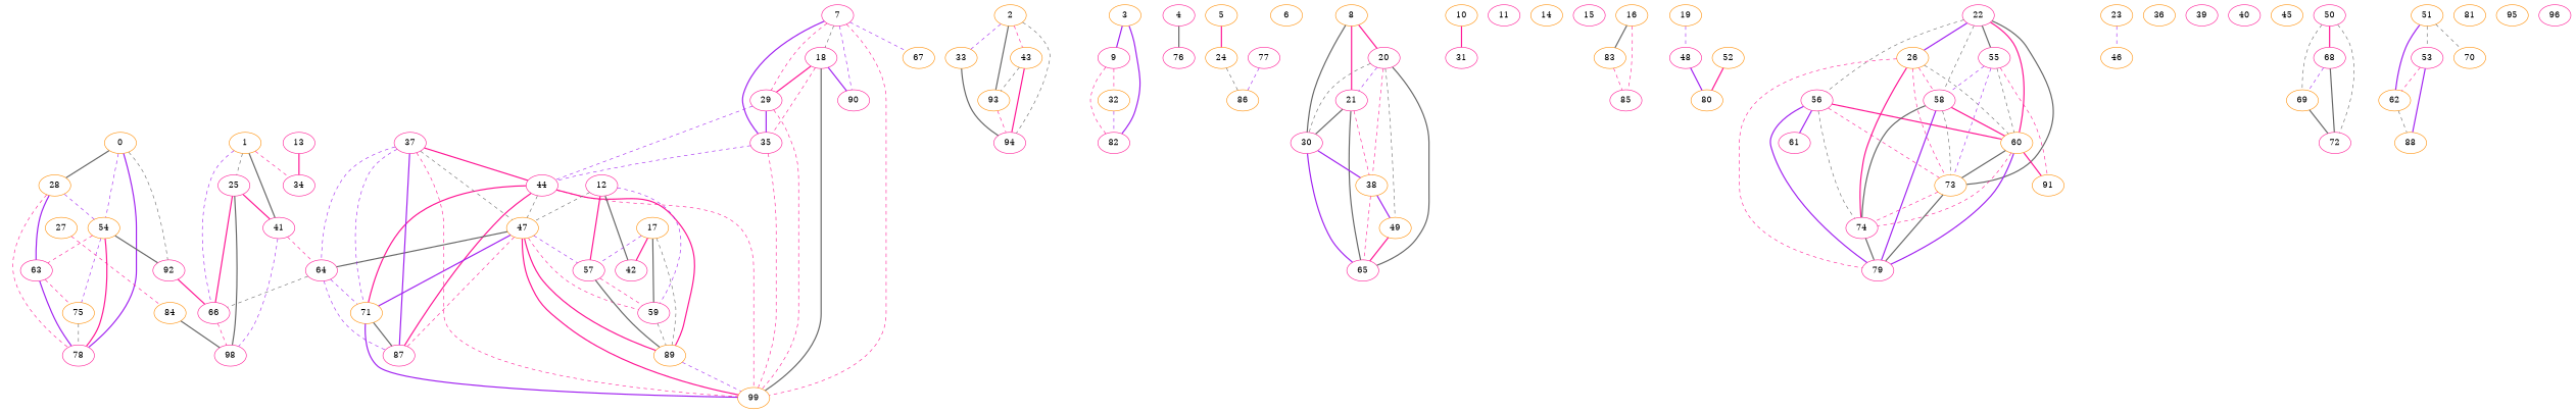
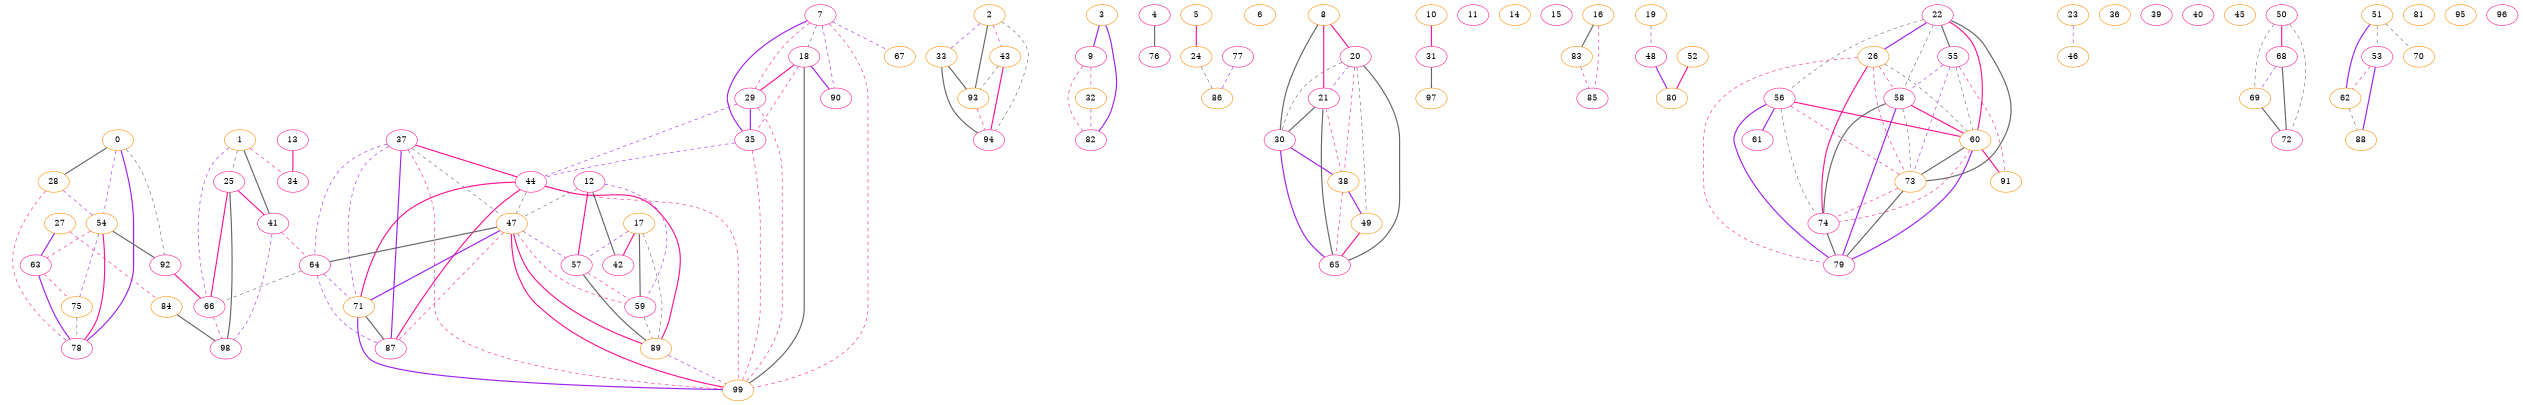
  graph {
    node [color=deeppink]
    edge [color=deeppink style=dashed]
    n1 [color=darkorange label=0]
    n2 [color=darkorange label=28]
    n3 [color=darkorange label=54]
    n4 [label=78]
    n5 [label=92]
    n6 [label=63]
    n7 [color=darkorange label=75]
    n8 [label=66]
    n9 [color=darkorange label=1]
    n10 [label=25]
    n11 [label=34]
    n12 [label=41]
    n13 [label=98]
    n14 [label=64]
    n15 [color=darkorange label=2]
    n16 [color=darkorange label=33]
    n17 [color=darkorange label=43]
    n18 [color=darkorange label=93]
    n19 [label=94]
    n20 [color=darkorange label=3]
    n21 [label=9]
    n22 [label=82]
    n23 [color=darkorange label=32]
    n24 [label=4]
    n25 [label=76]
    n26 [color=darkorange label=5]
    n27 [color=darkorange label=24]
    n28 [color=darkorange label=86]
    n29 [color=darkorange label=6]
    n30 [label=7]
    n31 [label=18]
    n32 [label=29]
    n33 [label=35]
    n34 [color=darkorange label=67]
    n35 [label=90]
    n36 [color=darkorange label=99]
    n37 [label=44]
    n38 [color=darkorange label=8]
    n39 [label=20]
    n40 [label=21]
    n41 [label=30]
    n42 [color=darkorange label=38]
    n43 [color=darkorange label=49]
    n44 [label=65]
    n45 [color=darkorange label=10]
    n46 [label=31]
+   n47 [color=darkorange label=97]
    n48 [label=11]
    n49 [label=12]
    n50 [color=darkorange label=47]
    n51 [label=57]
    n52 [label=59]
    n53 [label=42]
    n54 [color=darkorange label=89]
    n55 [color=darkorange label=71]
    n56 [label=87]
    n57 [label=13]
    n58 [color=darkorange label=14]
    n59 [label=15]
    n60 [color=darkorange label=16]
    n61 [color=darkorange label=83]
    n62 [label=85]
    n63 [color=darkorange label=17]
    n64 [color=darkorange label=19]
    n65 [label=48]
    n66 [color=darkorange label=80]
    n67 [label=22]
    n68 [color=darkorange label=26]
    n69 [label=55]
    n70 [label=56]
    n71 [label=58]
    n72 [color=darkorange label=60]
    n73 [color=darkorange label=73]
    n74 [label=74]
    n75 [label=79]
    n76 [color=darkorange label=91]
    n77 [label=61]
    n78 [color=darkorange label=23]
    n79 [color=darkorange label=46]
    n80 [color=darkorange label=27]
    n81 [color=darkorange label=84]
    n82 [color=darkorange label=36]
    n83 [label=37]
    n84 [label=39]
    n85 [label=40]
    n86 [color=darkorange label=45]
    n87 [label=50]
    n88 [label=68]
    n89 [color=darkorange label=69]
    n90 [label=72]
    n91 [color=darkorange label=51]
    n92 [label=53]
    n93 [color=darkorange label=62]
    n94 [color=darkorange label=70]
    n95 [color=darkorange label=88]
    n96 [color=darkorange label=52]
    n97 [label=77]
    n98 [color=darkorange label=81]
    n99 [color=darkorange label=95]
    n100 [label=96]
    n1 -- n2 [color=gray40 style=bold]
    n1 -- n3 [color=purple]
    n1 -- n4 [color=purple style=bold]
    n1 -- n5 [color=gray40]
    n2 -- n3 [color=purple]
    n2 -- n4
-   n2 -- n6 [color=purple style=bold]
+   n80 -- n6 [color=purple style=bold]
    n3 -- n4 [style=bold]
    n3 -- n5 [color=gray40 style=bold]
    n3 -- n6
    n3 -- n7 [color=purple]
    n5 -- n8 [style=bold]
    n6 -- n4 [color=purple style=bold]
    n6 -- n7
    n7 -- n4 [color=gray40]
    n8 -- n13
    n9 -- n8 [color=purple]
    n9 -- n10 [color=gray40]
    n9 -- n11
    n9 -- n12 [color=gray40 style=bold]
    n10 -- n8 [style=bold]
    n10 -- n12 [style=bold]
    n10 -- n13 [color=gray40 style=bold]
    n12 -- n13 [color=purple]
    n12 -- n14
    n14 -- n8 [color=gray40]
    n14 -- n55 [color=purple]
    n14 -- n56 [color=purple]
    n15 -- n16 [color=purple]
    n15 -- n17
    n15 -- n18 [color=gray40 style=bold]
    n15 -- n19 [color=gray40]
+   n16 -- n18 [color=gray40 style=bold]
    n16 -- n19 [color=gray40 style=bold]
    n17 -- n18 [color=gray40]
    n17 -- n19 [style=bold]
    n18 -- n19
    n20 -- n21 [color=purple style=bold]
    n20 -- n22 [color=purple style=bold]
    n21 -- n22
    n21 -- n23
    n23 -- n22 [color=purple]
    n24 -- n25 [color=gray40 style=bold]
    n26 -- n27 [style=bold]
    n27 -- n28 [color=gray40]
    n30 -- n31 [color=gray40]
    n30 -- n32
    n30 -- n33 [color=purple style=bold]
    n30 -- n34 [color=purple]
    n30 -- n35 [color=purple]
    n30 -- n36
    n31 -- n32 [style=bold]
    n31 -- n33
    n31 -- n35 [color=purple style=bold]
    n31 -- n36 [color=gray40 style=bold]
    n32 -- n33 [color=purple style=bold]
    n32 -- n36
    n32 -- n37 [color=purple]
    n33 -- n36
    n33 -- n37 [color=purple]
    n37 -- n36
    n37 -- n50 [color=gray40]
    n37 -- n54 [style=bold]
    n37 -- n55 [style=bold]
    n37 -- n56 [style=bold]
    n38 -- n39 [style=bold]
    n38 -- n40 [style=bold]
    n38 -- n41 [color=gray40 style=bold]
    n39 -- n40 [color=purple]
    n39 -- n41 [color=gray40]
    n39 -- n42
    n39 -- n43 [color=gray40]
    n39 -- n44 [color=gray40 style=bold]
    n40 -- n41 [color=gray40 style=bold]
    n40 -- n42
    n40 -- n44 [color=gray40 style=bold]
    n41 -- n42 [color=purple style=bold]
    n41 -- n44 [color=purple style=bold]
    n42 -- n43 [color=purple style=bold]
    n42 -- n44
    n43 -- n44 [style=bold]
    n45 -- n46 [style=bold]
+   n46 -- n47 [color=gray40 style=bold]
    n49 -- n50 [color=gray40]
    n49 -- n51 [style=bold]
    n49 -- n52 [color=purple]
    n49 -- n53 [color=gray40 style=bold]
    n50 -- n14 [color=gray40 style=bold]
    n50 -- n36 [style=bold]
    n50 -- n51 [color=purple]
    n50 -- n52
    n50 -- n54 [style=bold]
    n50 -- n55 [color=purple style=bold]
    n50 -- n56
    n51 -- n52
    n51 -- n54 [color=gray40 style=bold]
    n52 -- n54 [color=gray40]
    n54 -- n36 [color=purple]
    n55 -- n36 [color=purple style=bold]
    n55 -- n56 [color=gray40 style=bold]
    n57 -- n11 [style=bold]
    n60 -- n61 [color=gray40 style=bold]
    n60 -- n62
    n61 -- n62
    n63 -- n51 [color=purple]
    n63 -- n52 [color=gray40 style=bold]
    n63 -- n53 [style=bold]
    n63 -- n54 [color=gray40]
    n64 -- n65 [color=purple]
    n65 -- n66 [color=purple style=bold]
    n67 -- n68 [color=purple style=bold]
    n67 -- n69 [color=gray40 style=bold]
    n67 -- n70 [color=gray40]
    n67 -- n71 [color=gray40]
    n67 -- n72 [style=bold]
    n67 -- n73 [color=gray40 style=bold]
    n68 -- n71
    n68 -- n72 [color=gray40]
    n68 -- n73
    n68 -- n74 [style=bold]
    n68 -- n75
    n69 -- n71 [color=purple]
    n69 -- n72 [color=gray40]
    n69 -- n73 [color=purple]
    n69 -- n76
    n70 -- n72 [style=bold]
    n70 -- n73
    n70 -- n74 [color=gray40]
    n70 -- n75 [color=purple style=bold]
    n70 -- n77 [color=purple style=bold]
    n71 -- n72 [style=bold]
    n71 -- n73 [color=gray40]
    n71 -- n74 [color=gray40 style=bold]
    n71 -- n75 [color=purple style=bold]
    n72 -- n73 [color=gray40 style=bold]
    n72 -- n74
    n72 -- n75 [color=purple style=bold]
    n72 -- n76 [style=bold]
    n73 -- n74
    n73 -- n75 [color=gray40 style=bold]
    n74 -- n75 [color=gray40 style=bold]
    n78 -- n79 [color=purple]
    n80 -- n81
    n81 -- n13 [color=gray40 style=bold]
    n83 -- n14 [color=purple]
    n83 -- n36
    n83 -- n37 [style=bold]
    n83 -- n50 [color=gray40]
    n83 -- n55 [color=purple]
    n83 -- n56 [color=purple style=bold]
    n87 -- n88 [style=bold]
    n87 -- n89 [color=gray40]
    n87 -- n90 [color=gray40]
    n88 -- n89 [color=purple]
    n88 -- n90 [color=gray40 style=bold]
    n89 -- n90 [color=gray40 style=bold]
    n91 -- n92 [color=gray40]
    n91 -- n93 [color=purple style=bold]
    n91 -- n94 [color=gray40]
    n92 -- n93
    n92 -- n95 [color=purple style=bold]
    n93 -- n95 [color=gray40]
    n96 -- n66 [style=bold]
    n97 -- n28 [color=purple]
  }
